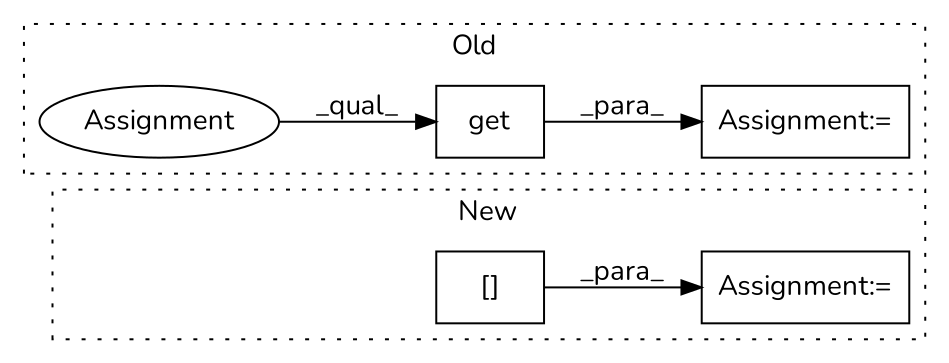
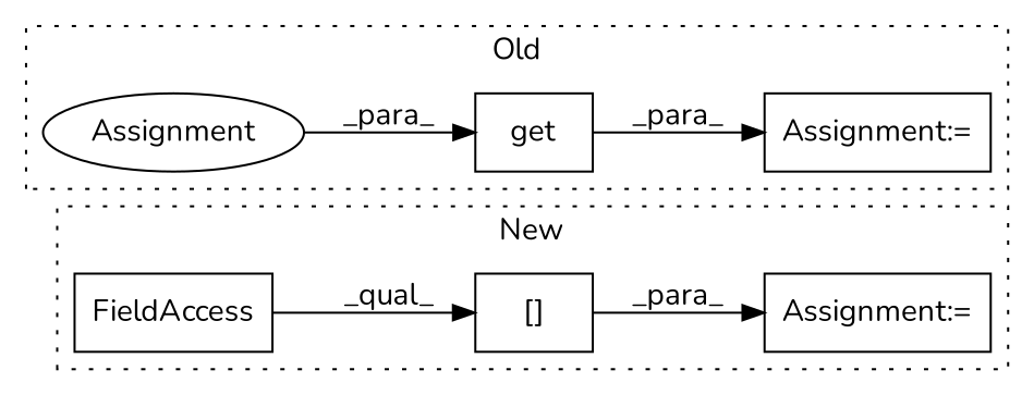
  digraph {
    fontname=Nunito
    rankdir=LR
    node [a=7 fontname=Nunito l=1 shape=box]
    edge [fontname=Nunito]
    n1 [a=2 l="10,1" label="[]" s="69729,69750"]
    n2 [label="Assignment:=" s=69728]
+   n3 [a=22 l=9 label=FieldAccess s=69729]
    n4 [a=32 l="4,1" label=get s="54424,54447"]
    n5 [a=45 l=19 label=Assignment s=54428 shape=ellipse]
    n6 [label="Assignment:=" s=54413]
    subgraph cluster_1 {
      label=New
      style=dotted
      n1
      n2
+     n3
    }
    subgraph cluster_2 {
      label=Old
      style=dotted
      n4
      n5
      n6
    }
    n1 -> n2 [label=_para_]
+   n3 -> n1 [label=_qual_]
    n4 -> n6 [label=_para_]
-   n5 -> n4 [label=_qual_]
+   n5 -> n4 [label=_para_]
  }
